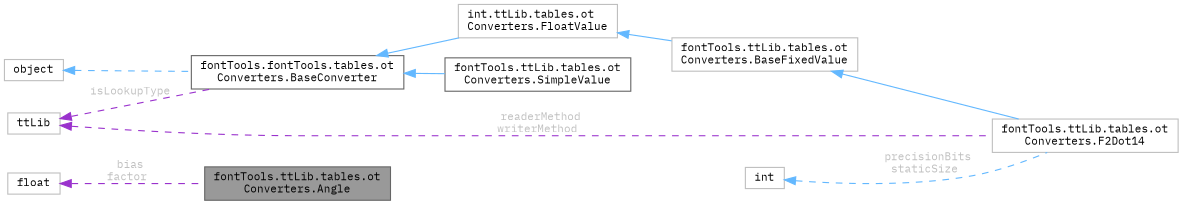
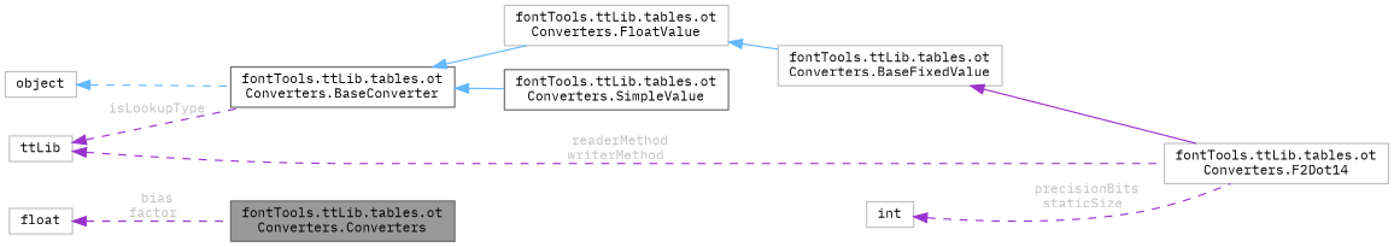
  digraph {
    fontname="IBM Plex Mono"
    rankdir=LR
    node [color=grey75 fillcolor=white fontname="IBM Plex Mono" fontsize=10 shape=box style=filled]
    edge [color=steelblue1 dir=back fontname="IBM Plex Mono" fontsize=10 labelfontname=Helvetica labelfontsize=10 style=dashed]
-   n1 [color=gray40 fillcolor=grey60 fontcolor=black height=0.2 label="fontTools.ttLib.tables.ot\lConverters.Angle" width=0.4]
+   n1 [color=gray40 fillcolor=grey60 fontcolor=black height=0.2 label="fontTools.ttLib.tables.ot\lConverters.Converters" width=0.4]
    n2 [height=0.2 label="fontTools.ttLib.tables.ot\lConverters.F2Dot14" width=0.4]
    n3 [height=0.2 label="fontTools.ttLib.tables.ot\lConverters.BaseFixedValue" width=0.4]
-   n4 [height=0.2 label="int.ttLib.tables.ot\lConverters.FloatValue" width=0.4]
+   n4 [height=0.2 label="fontTools.ttLib.tables.ot\lConverters.FloatValue" width=0.4]
    n5 [color=gray40 height=0.2 label="fontTools.ttLib.tables.ot\lConverters.SimpleValue" width=0.4]
-   n6 [color=gray40 height=0.2 label="fontTools.fontTools.tables.ot\lConverters.BaseConverter" width=0.4]
+   n6 [color=gray40 height=0.2 label="fontTools.ttLib.tables.ot\lConverters.BaseConverter" width=0.4]
    n7 [height=0.2 label=object width=0.4]
    n8 [height=0.2 label=ttLib width=0.4]
    n9 [height=0.2 label=int width=0.4]
    n10 [height=0.2 label=float width=0.4]
-   n3 -> n2 [style=solid]
+   n3 -> n2 [color=darkorchid3 style=solid]
    n4 -> n3 [style=solid]
    n6 -> n4 [style=solid]
    n6 -> n5 [style=solid]
    n7 -> n6
    n8 -> n2 [color=darkorchid3 fontcolor=grey label=" readerMethod\nwriterMethod"]
    n8 -> n6 [color=darkorchid3 fontcolor=grey label=" isLookupType"]
-   n9 -> n2 [fontcolor=grey label=" precisionBits\nstaticSize"]
+   n9 -> n2 [color=darkorchid3 fontcolor=grey label=" precisionBits\nstaticSize"]
    n10 -> n1 [color=darkorchid3 fontcolor=grey label=" bias\nfactor"]
  }
